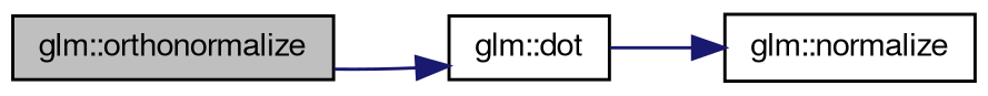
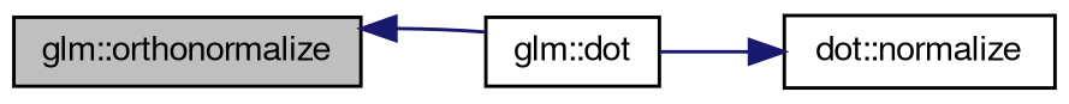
  digraph {
    rankdir=LR
    node [color=black fontname=FreeSans fontsize=10 shape=record]
    edge [color=midnightblue fontname=FreeSans fontsize=10 labelfontname=FreeSans labelfontsize=10 style=solid]
    n1 [fillcolor=grey75 fontcolor=black height=0.2 label="glm::orthonormalize" style=filled width=0.4]
    n2 [height=0.2 label="glm::dot" width=0.4]
-   n3 [height=0.2 label="glm::normalize" width=0.4]
-   n1 -> n2
+   n3 [height=0.2 label="dot::normalize" width=0.4]
+   n2 -> n1
    n2 -> n3
  }
